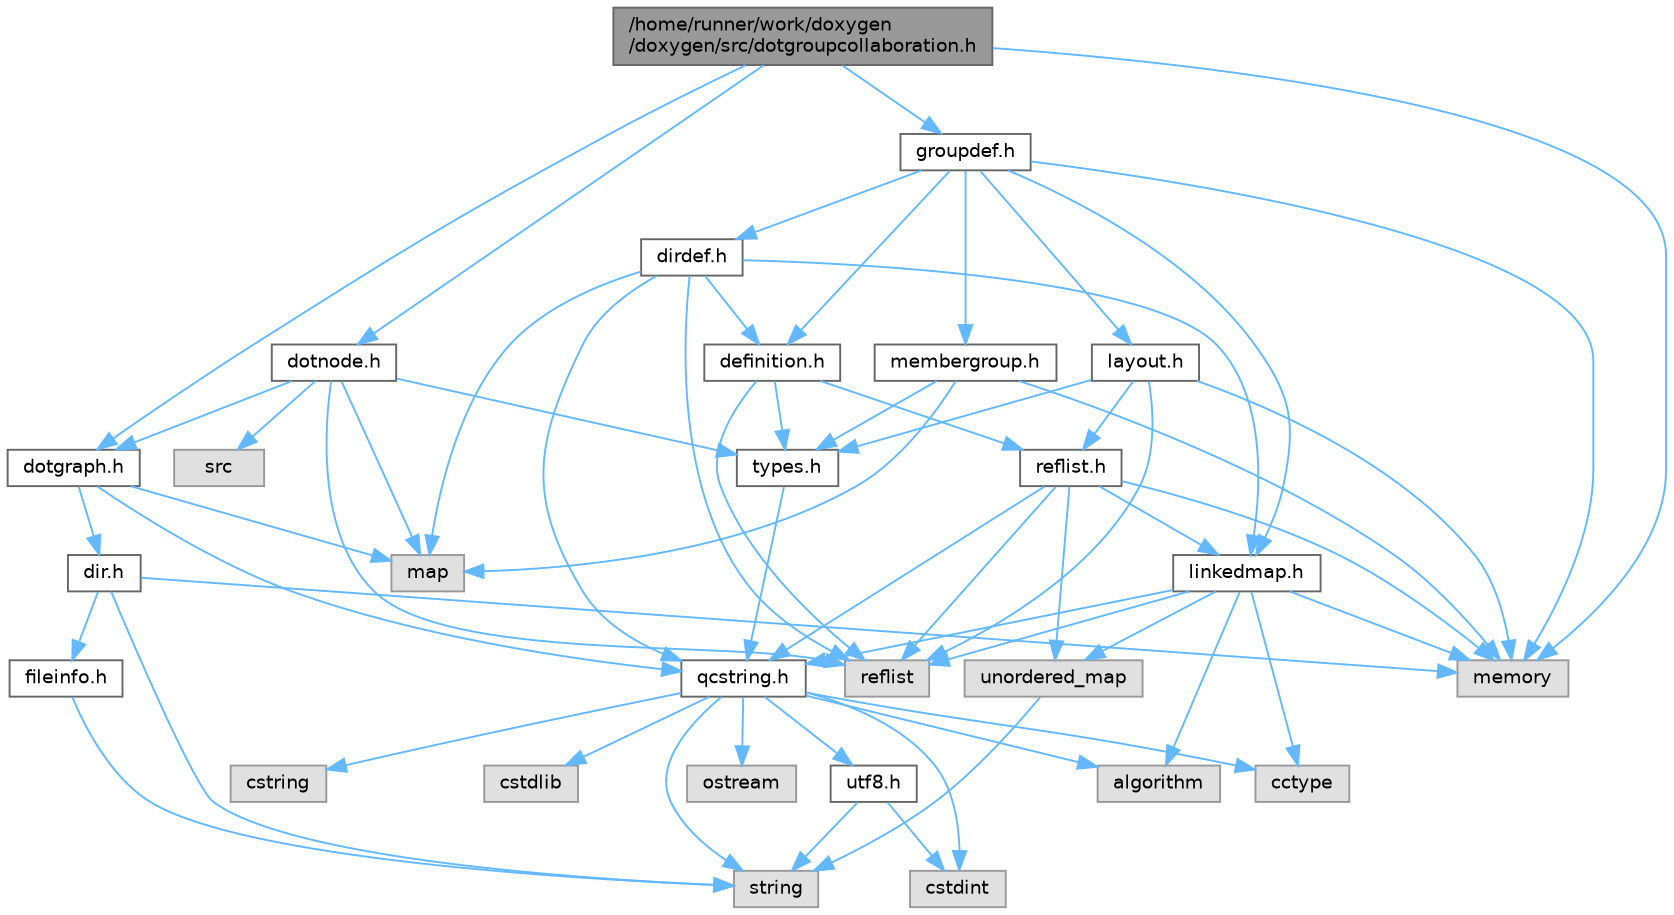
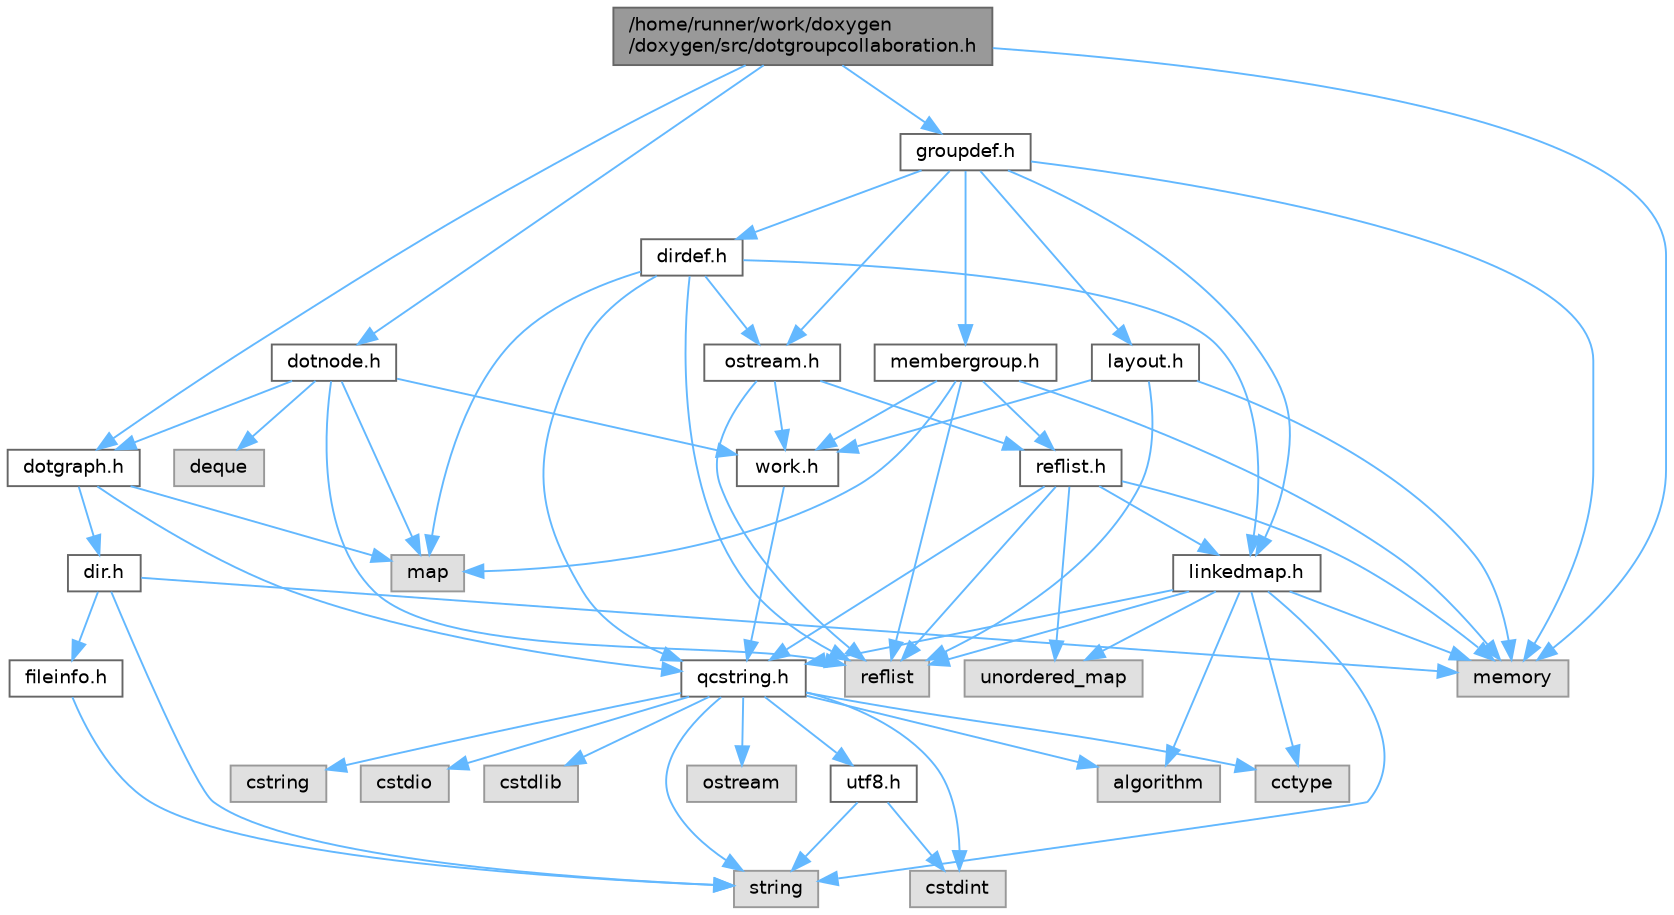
  digraph {
    node [color=grey40 fillcolor=white fontname=Helvetica fontsize=10 shape=box style=filled]
    edge [color=steelblue1 fontname=Helvetica fontsize=10 labelfontname=Helvetica labelfontsize=10 style=solid]
    n1 [color=gray40 fillcolor=grey60 fontcolor=black height=0.2 label="/home/runner/work/doxygen\l/doxygen/src/dotgroupcollaboration.h" width=0.4]
    n2 [color=grey60 fillcolor="#E0E0E0" height=0.2 label=memory width=0.4]
    n3 [height=0.2 label="dotnode.h" width=0.4]
    n4 [height=0.2 label="dotgraph.h" width=0.4]
    n5 [height=0.2 label="groupdef.h" width=0.4]
    n6 [color=grey60 fillcolor="#E0E0E0" height=0.2 label=reflist width=0.4]
    n7 [color=grey60 fillcolor="#E0E0E0" height=0.2 label=map width=0.4]
-   n8 [color=grey60 fillcolor="#E0E0E0" height=0.2 label=src width=0.4]
-   n9 [height=0.2 label="types.h" width=0.4]
+   n8 [color=grey60 fillcolor="#E0E0E0" height=0.2 label=deque width=0.4]
+   n9 [height=0.2 label="work.h" width=0.4]
    n10 [height=0.2 label="qcstring.h" width=0.4]
    n11 [height=0.2 label="dir.h" width=0.4]
-   n12 [height=0.2 label="definition.h" width=0.4]
+   n12 [height=0.2 label="ostream.h" width=0.4]
    n13 [height=0.2 label="linkedmap.h" width=0.4]
    n14 [height=0.2 label="dirdef.h" width=0.4]
    n15 [height=0.2 label="layout.h" width=0.4]
    n16 [height=0.2 label="membergroup.h" width=0.4]
    n17 [color=grey60 fillcolor="#E0E0E0" height=0.2 label=string width=0.4]
    n18 [color=grey60 fillcolor="#E0E0E0" height=0.2 label=algorithm width=0.4]
    n19 [color=grey60 fillcolor="#E0E0E0" height=0.2 label=cctype width=0.4]
    n20 [color=grey60 fillcolor="#E0E0E0" height=0.2 label=cstring width=0.4]
+   n21 [color=grey60 fillcolor="#E0E0E0" height=0.2 label=cstdio width=0.4]
    n22 [color=grey60 fillcolor="#E0E0E0" height=0.2 label=cstdlib width=0.4]
    n23 [color=grey60 fillcolor="#E0E0E0" height=0.2 label=cstdint width=0.4]
    n24 [color=grey60 fillcolor="#E0E0E0" height=0.2 label=ostream width=0.4]
    n25 [height=0.2 label="utf8.h" width=0.4]
    n26 [height=0.2 label="fileinfo.h" width=0.4]
    n27 [height=0.2 label="reflist.h" width=0.4]
    n28 [color=grey60 fillcolor="#E0E0E0" height=0.2 label=unordered_map width=0.4]
    n1 -> n2
    n1 -> n3
    n1 -> n4
    n1 -> n5
    n3 -> n4
    n3 -> n6
    n3 -> n7
    n3 -> n8
    n3 -> n9
    n4 -> n7
    n4 -> n10
    n4 -> n11
    n5 -> n2
    n5 -> n12
    n5 -> n13
    n5 -> n14
    n5 -> n15
    n5 -> n16
    n9 -> n10
    n10 -> n17
    n10 -> n18
    n10 -> n19
    n10 -> n20
+   n10 -> n21
    n10 -> n22
    n10 -> n23
    n10 -> n24
    n10 -> n25
    n11 -> n2
    n11 -> n17
    n11 -> n26
    n12 -> n6
    n12 -> n9
    n12 -> n27
    n13 -> n2
    n13 -> n6
    n13 -> n10
-   n28 -> n17
+   n13 -> n17
    n13 -> n18
    n13 -> n19
    n13 -> n28
    n14 -> n6
    n14 -> n7
    n14 -> n10
    n14 -> n12
    n14 -> n13
    n15 -> n2
    n15 -> n6
    n15 -> n9
    n16 -> n2
+   n16 -> n6
    n16 -> n7
    n16 -> n9
-   n15 -> n27
+   n16 -> n27
    n25 -> n17
    n25 -> n23
    n26 -> n17
    n27 -> n2
    n27 -> n6
    n27 -> n10
    n27 -> n13
    n27 -> n28
  }
